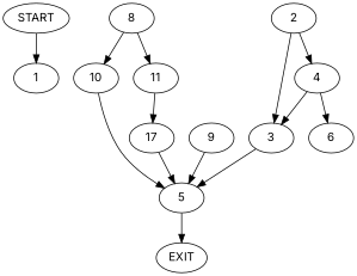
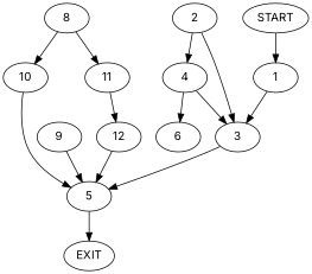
  digraph {
    fontname=Inter
    node [fontname=Inter]
    edge [fontname=Inter]
    n1 [label=START]
    1
    3
    n4 [label=EXIT]
    2
    4
    5
    6
    8
    10
    11
    9
-   12 [label=17]
+   12
    n1 -> 1
+   1 -> 3
    3 -> 5
    2 -> 3
    2 -> 4
    4 -> 3
    4 -> 6
    5 -> n4
    8 -> 10
    8 -> 11
    10 -> 5
    11 -> 12
    9 -> 5
    12 -> 5
  }
